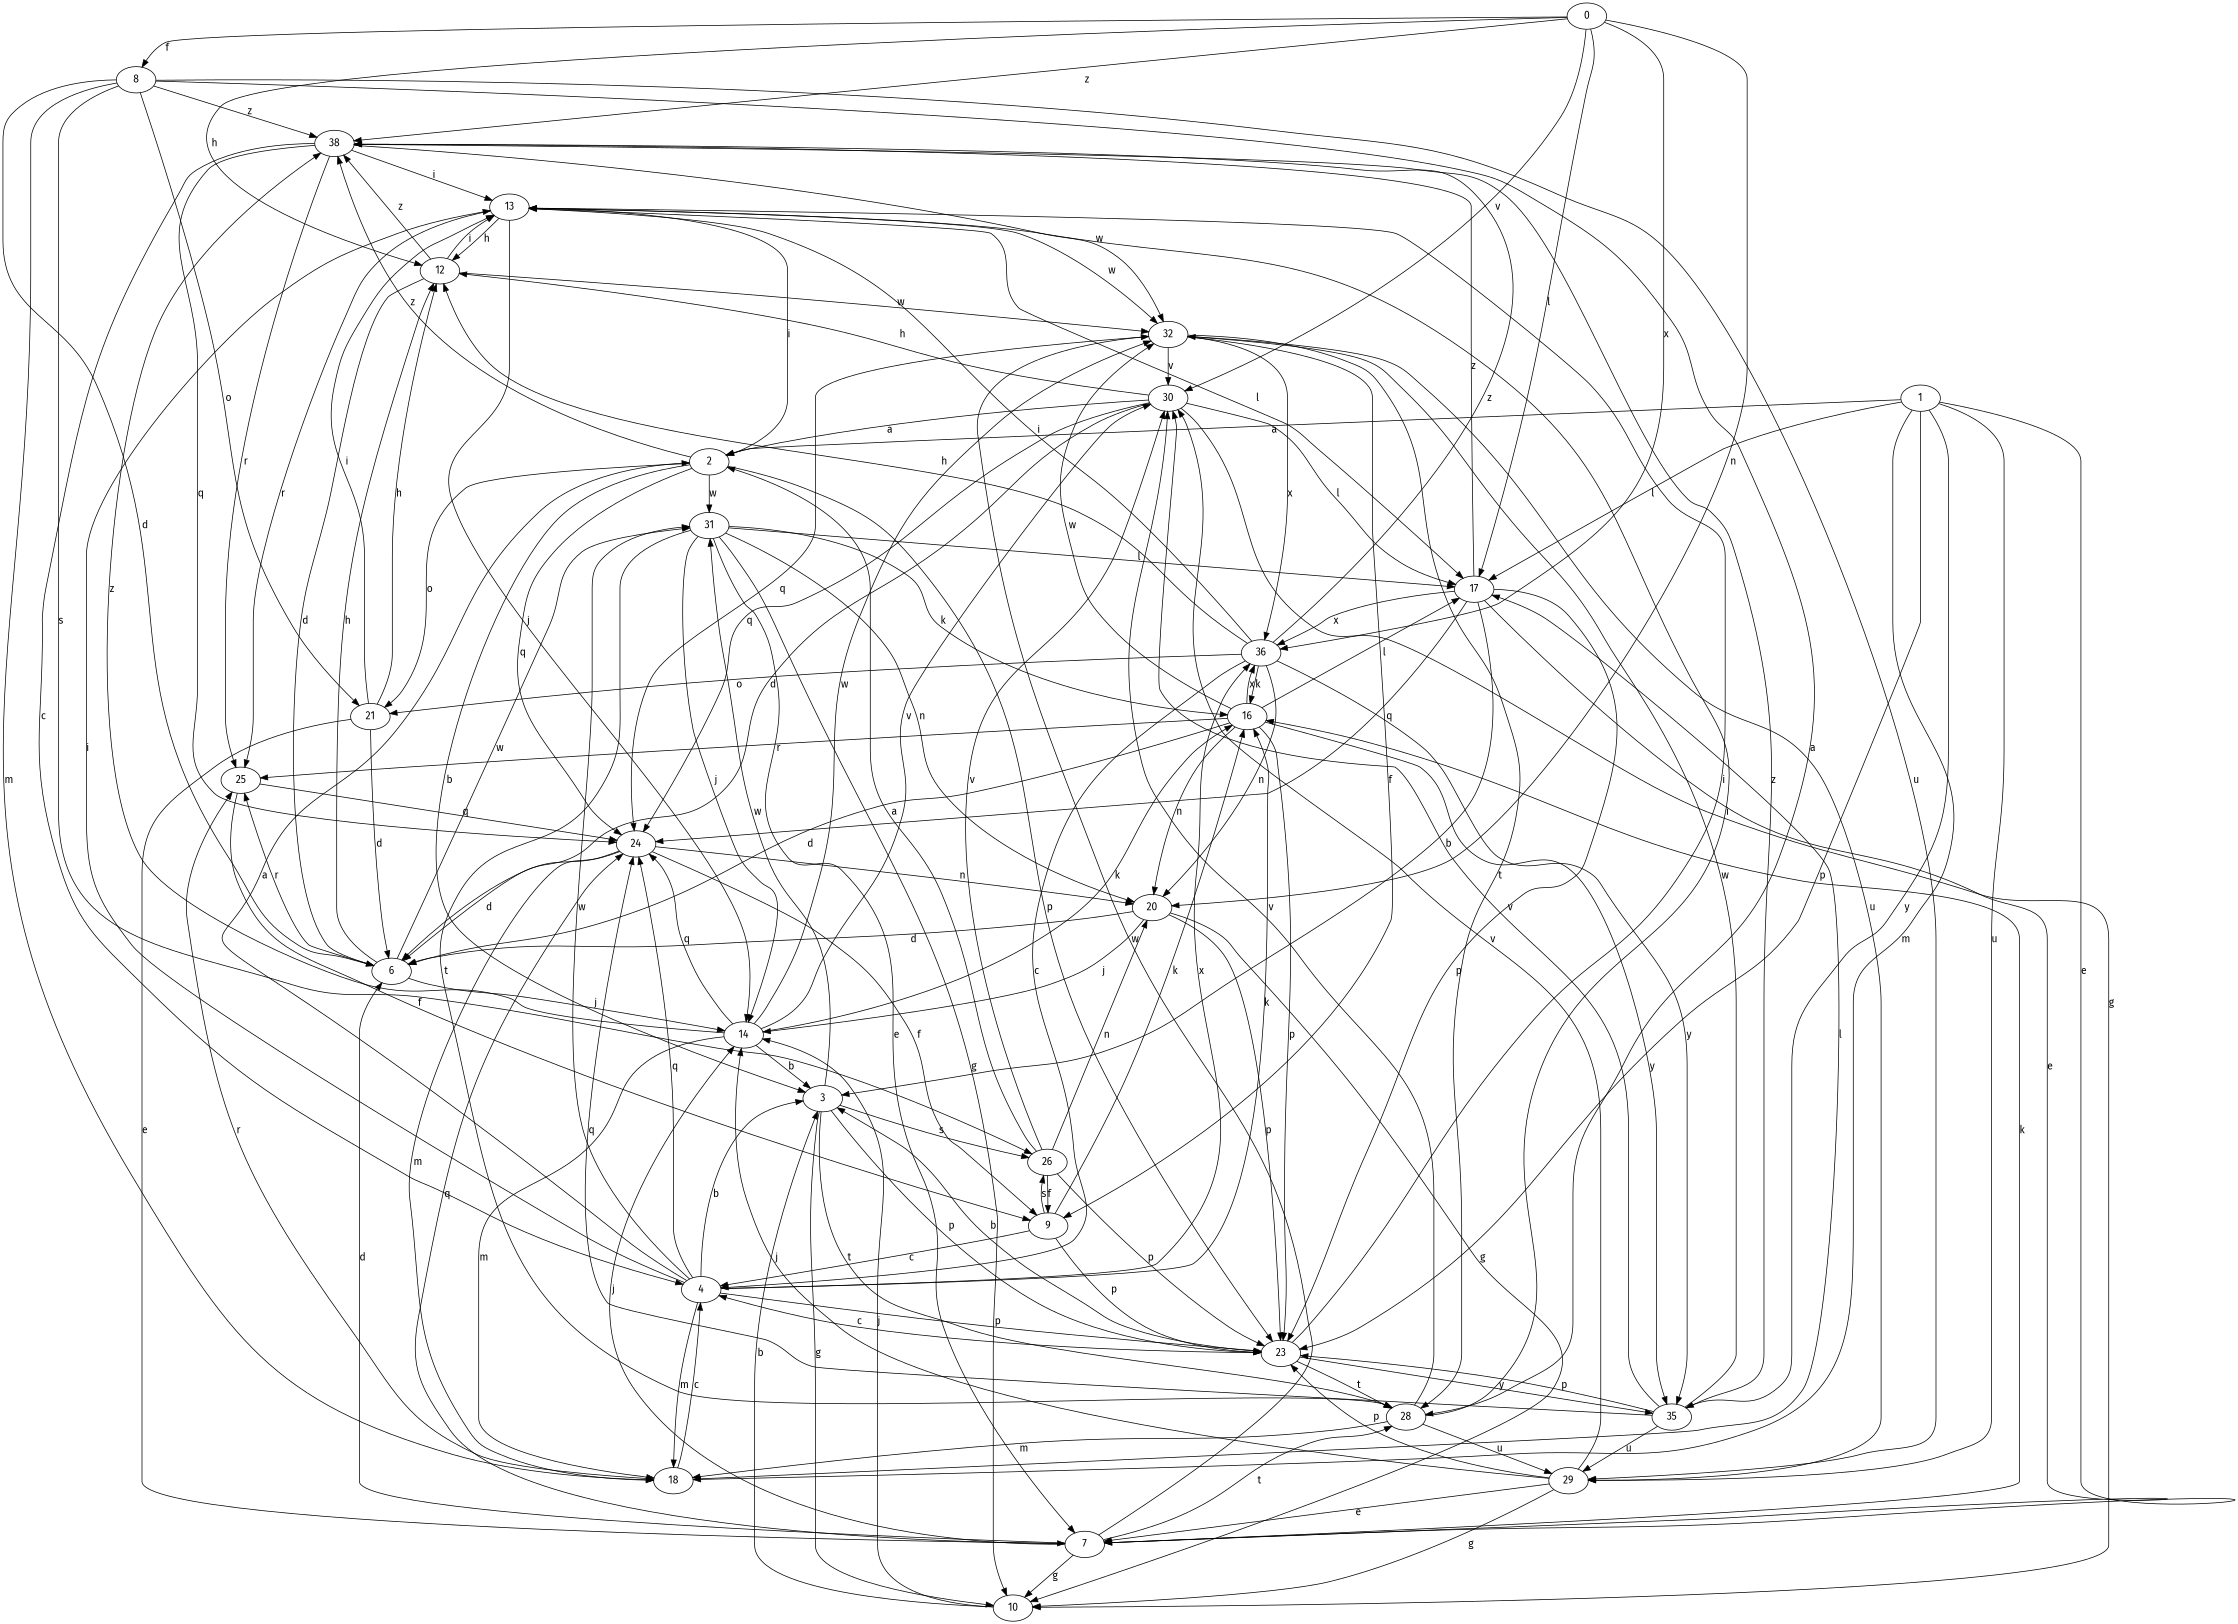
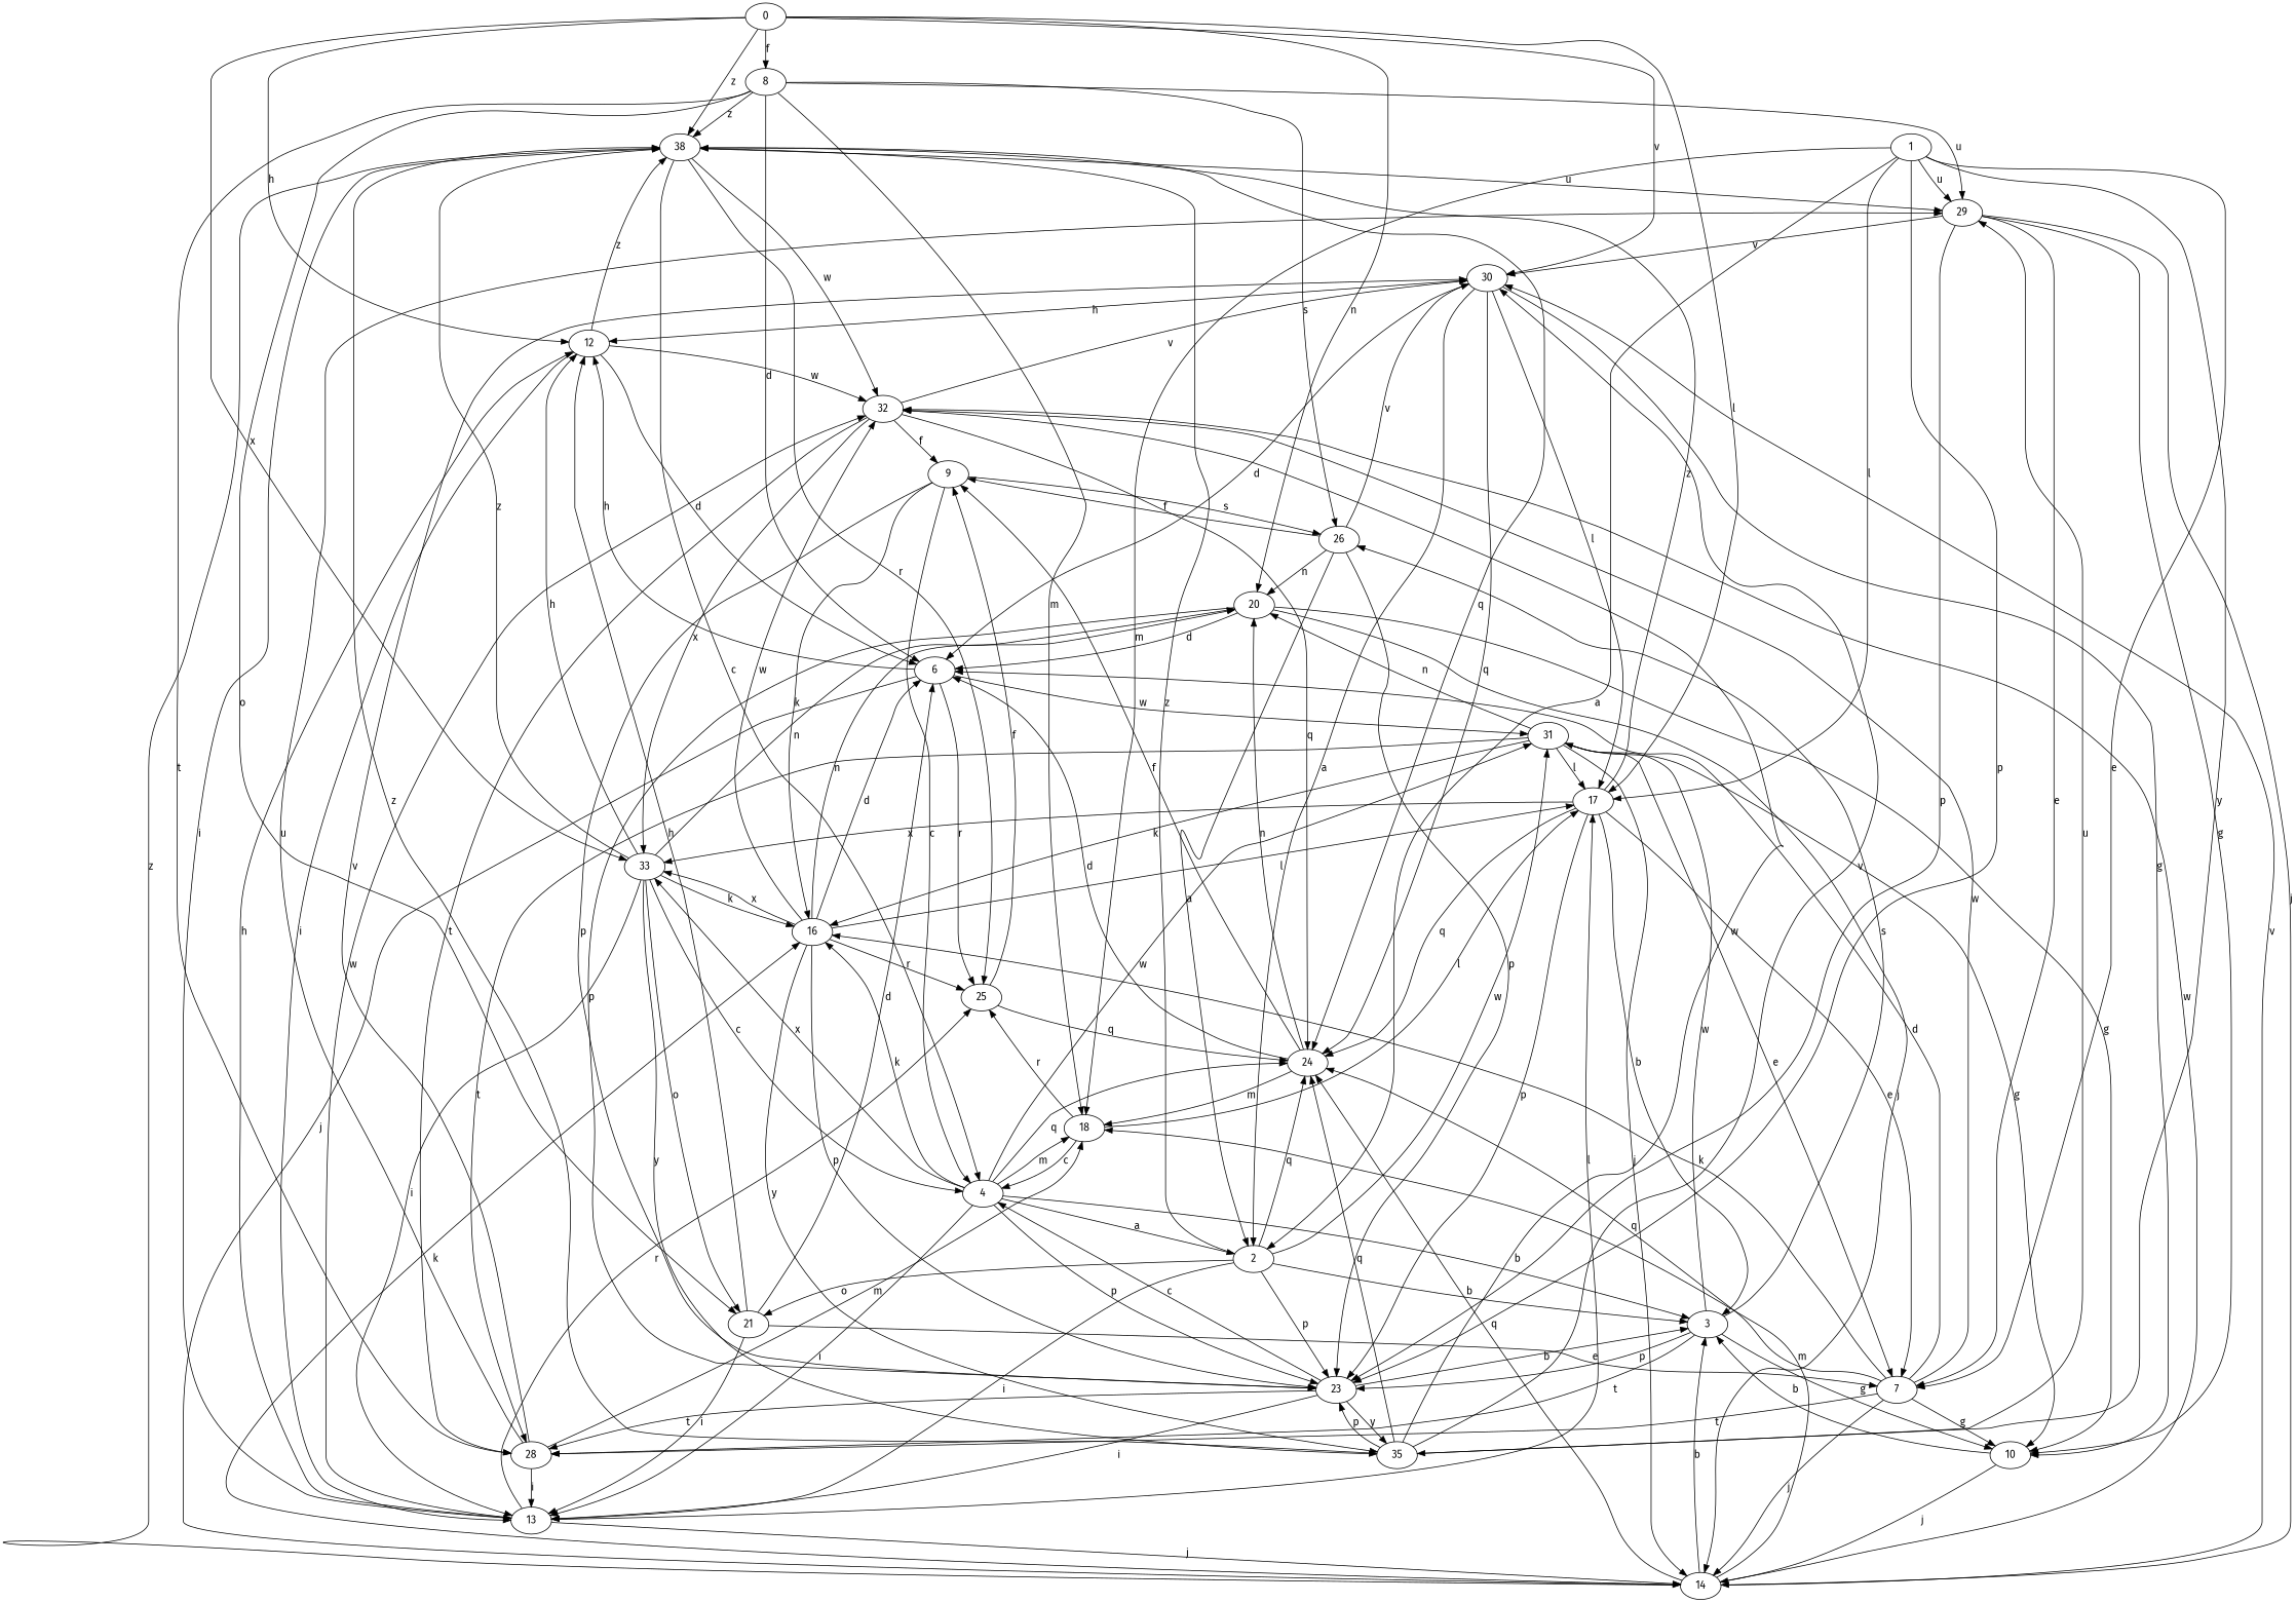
  strict digraph {
    fontname="Fira Sans"
    node [fontname="Fira Sans"]
    edge [fontname="Fira Sans"]
    0
    8
    12
    17
    20
    30
-   33 [label=36]
+   33
    38
    18
    29
    21
    26
    28
    6
    13
    32
    7
    23
    3
    24
    10
    14
    2
    35
    4
    16
    25
    1
    31
    9
    0 -> 8 [label=f]
    0 -> 12 [label=h]
    0 -> 17 [label=l]
    0 -> 20 [label=n]
    0 -> 30 [label=v]
    0 -> 33 [label=x]
    0 -> 38 [label=z]
    8 -> 38 [label=z]
    8 -> 18 [label=m]
    8 -> 29 [label=u]
    8 -> 21 [label=o]
    8 -> 26 [label=s]
-   8 -> 28 [label=a]
+   8 -> 28 [label=t]
    8 -> 6 [label=d]
    12 -> 38 [label=z]
    12 -> 6 [label=d]
    12 -> 13 [label=i]
    12 -> 32 [label=w]
    17 -> 33 [label=x]
    17 -> 38 [label=z]
    17 -> 7 [label=e]
    17 -> 23 [label=p]
    17 -> 3 [label=b]
    17 -> 24 [label=q]
    20 -> 6 [label=d]
    20 -> 23 [label=p]
    20 -> 10 [label=g]
    20 -> 14 [label=j]
    30 -> 12 [label=h]
    30 -> 17 [label=l]
    30 -> 6 [label=d]
    30 -> 24 [label=q]
    30 -> 10 [label=g]
    30 -> 2 [label=a]
    33 -> 12 [label=h]
    33 -> 20 [label=n]
    33 -> 38 [label=z]
    33 -> 21 [label=o]
    33 -> 13 [label=i]
    33 -> 35 [label=y]
    33 -> 4 [label=c]
    33 -> 16 [label=k]
-   32 -> 29 [label=u]
+   38 -> 29 [label=u]
    38 -> 13 [label=i]
    38 -> 32 [label=w]
    38 -> 24 [label=q]
    38 -> 4 [label=c]
    38 -> 25 [label=r]
    18 -> 17 [label=l]
    18 -> 4 [label=c]
    18 -> 25 [label=r]
    29 -> 30 [label=v]
    29 -> 7 [label=e]
    29 -> 23 [label=p]
    29 -> 10 [label=g]
    29 -> 14 [label=j]
    21 -> 12 [label=h]
    21 -> 6 [label=d]
    21 -> 13 [label=i]
    21 -> 7 [label=e]
    26 -> 20 [label=n]
    26 -> 30 [label=v]
    26 -> 23 [label=p]
    26 -> 2 [label=a]
    26 -> 9 [label=f]
    28 -> 30 [label=v]
    28 -> 18 [label=m]
    28 -> 29 [label=u]
    28 -> 13 [label=i]
    6 -> 12 [label=h]
    6 -> 14 [label=j]
    6 -> 25 [label=r]
    6 -> 31 [label=w]
    13 -> 12 [label=h]
    13 -> 17 [label=l]
    13 -> 32 [label=w]
    13 -> 14 [label=j]
    13 -> 25 [label=r]
    32 -> 30 [label=v]
    32 -> 33 [label=x]
    32 -> 28 [label=t]
    32 -> 24 [label=q]
    32 -> 9 [label=f]
    7 -> 28 [label=t]
    7 -> 6 [label=d]
    7 -> 32 [label=w]
    7 -> 24 [label=q]
    7 -> 10 [label=g]
    7 -> 14 [label=j]
    7 -> 16 [label=k]
    23 -> 28 [label=t]
    23 -> 13 [label=i]
    23 -> 3 [label=b]
    23 -> 35 [label=y]
    23 -> 4 [label=c]
    3 -> 26 [label=s]
    3 -> 28 [label=t]
    3 -> 23 [label=p]
    3 -> 10 [label=g]
    3 -> 31 [label=w]
    24 -> 20 [label=n]
    24 -> 18 [label=m]
    24 -> 6 [label=d]
    24 -> 9 [label=f]
    10 -> 3 [label=b]
    10 -> 14 [label=j]
    14 -> 30 [label=v]
    14 -> 38 [label=z]
    14 -> 18 [label=m]
    14 -> 32 [label=w]
    14 -> 3 [label=b]
    14 -> 24 [label=q]
    14 -> 16 [label=k]
    2 -> 38 [label=z]
    2 -> 21 [label=o]
    2 -> 13 [label=i]
    2 -> 23 [label=p]
    2 -> 3 [label=b]
    2 -> 24 [label=q]
    2 -> 31 [label=w]
    35 -> 30 [label=v]
    35 -> 38 [label=z]
    35 -> 29 [label=u]
    35 -> 32 [label=w]
    35 -> 23 [label=p]
    35 -> 24 [label=q]
    4 -> 33 [label=x]
    4 -> 18 [label=m]
    4 -> 13 [label=i]
    4 -> 23 [label=p]
    4 -> 3 [label=b]
    4 -> 24 [label=q]
    4 -> 2 [label=a]
    4 -> 16 [label=k]
    4 -> 31 [label=w]
    16 -> 17 [label=l]
    16 -> 20 [label=n]
    16 -> 33 [label=x]
    16 -> 6 [label=d]
    16 -> 32 [label=w]
    16 -> 23 [label=p]
    16 -> 35 [label=y]
    16 -> 25 [label=r]
    25 -> 24 [label=q]
    25 -> 9 [label=f]
    1 -> 17 [label=l]
    1 -> 18 [label=m]
    1 -> 29 [label=u]
    1 -> 7 [label=e]
    1 -> 23 [label=p]
    1 -> 2 [label=a]
    1 -> 35 [label=y]
    31 -> 17 [label=l]
    31 -> 20 [label=n]
    31 -> 28 [label=t]
    31 -> 7 [label=e]
    31 -> 10 [label=g]
    31 -> 14 [label=j]
    31 -> 16 [label=k]
    9 -> 26 [label=s]
    9 -> 23 [label=p]
    9 -> 4 [label=c]
    9 -> 16 [label=k]
  }
